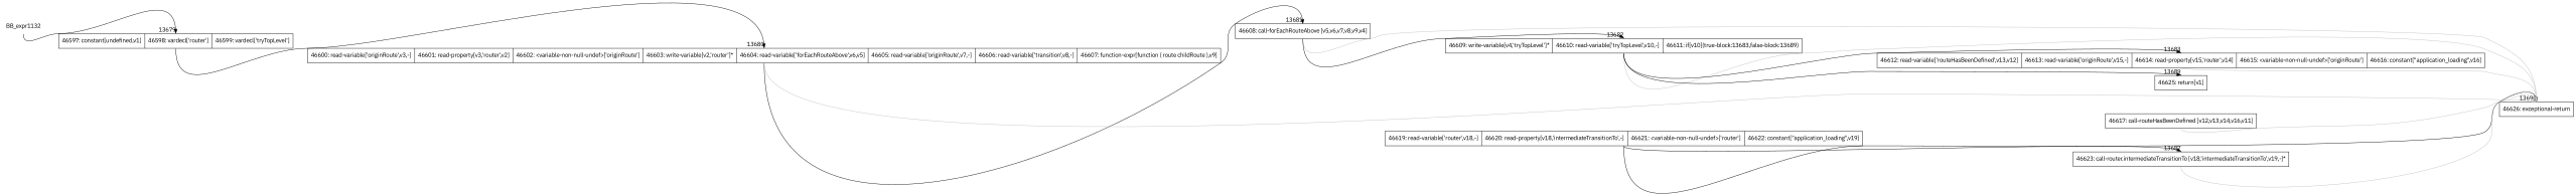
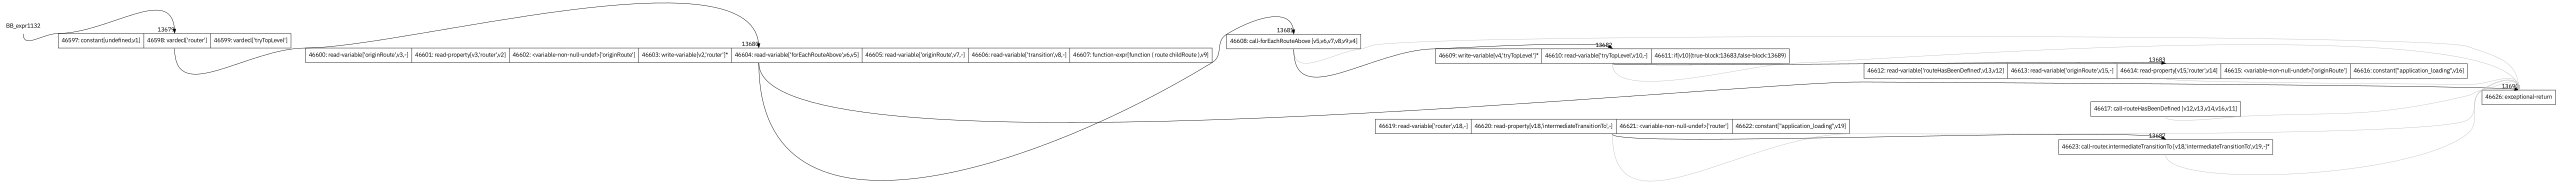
  digraph {
    fontname="IBM Plex Sans"
    rankdir=LR
    node [fontname="IBM Plex Sans" shape=record]
    edge [fontname="IBM Plex Sans" headport=n tailport=s]
    n1 [label=BB_expr1132 shape=none]
    n2 [label="{46597: constant[undefined,v1]|46598: vardecl['router']|46599: vardecl['tryTopLevel']}"]
    n3 [label="{46600: read-variable['originRoute',v3,-]|46601: read-property[v3,'router',v2]|46602: \<variable-non-null-undef\>['originRoute']|46603: write-variable[v2,'router']*|46604: read-variable['forEachRouteAbove',v6,v5]|46605: read-variable['originRoute',v7,-]|46606: read-variable['transition',v8,-]|46607: function-expr[function ( route childRoute ),v9]}"]
    n4 [label="{46608: call-forEachRouteAbove [v5,v6,v7,v8,v9,v4]}"]
    n5 [label="{46626: exceptional-return}"]
    n6 [label="{46609: write-variable[v4,'tryTopLevel']*|46610: read-variable['tryTopLevel',v10,-]|46611: if[v10](true-block:13683,false-block:13689)}"]
    n7 [label="{46612: read-variable['routeHasBeenDefined',v13,v12]|46613: read-variable['originRoute',v15,-]|46614: read-property[v15,'router',v14]|46615: \<variable-non-null-undef\>['originRoute']|46616: constant[\"application_loading\",v16]}"]
-   n8 [label="{46625: return[v1]}"]
    n9 [label="{46617: call-routeHasBeenDefined [v12,v13,v14,v16,v11]}"]
    n10 [label="{46619: read-variable['router',v18,-]|46620: read-property[v18,'intermediateTransitionTo',-]|46621: \<variable-non-null-undef\>['router']|46622: constant[\"application_loading\",v19]}"]
    n11 [label="{46623: call-router.intermediateTransitionTo [v18,'intermediateTransitionTo',v19,-]*}"]
    n1 -> n2 [headlabel="    13679"]
    n2 -> n3 [headlabel="      13680"]
    n3 -> n4 [headlabel="      13681"]
-   n3 -> n5 [color=gray headlabel="      13690"]
+   n3 -> n5 [color=black headlabel="      13690"]
    n4 -> n5 [color=gray]
    n4 -> n6 [headlabel="      13682"]
    n6 -> n5 [color=gray]
    n6 -> n7 [headlabel="      13683"]
-   n6 -> n8 [headlabel="      13689"]
    n7 -> n5 [color=gray]
    n9 -> n5 [color=gray]
-   n10 -> n5 [color=black]
+   n10 -> n5 [color=gray]
    n10 -> n11 [headlabel="      13687"]
    n11 -> n5 [color=gray]
  }
